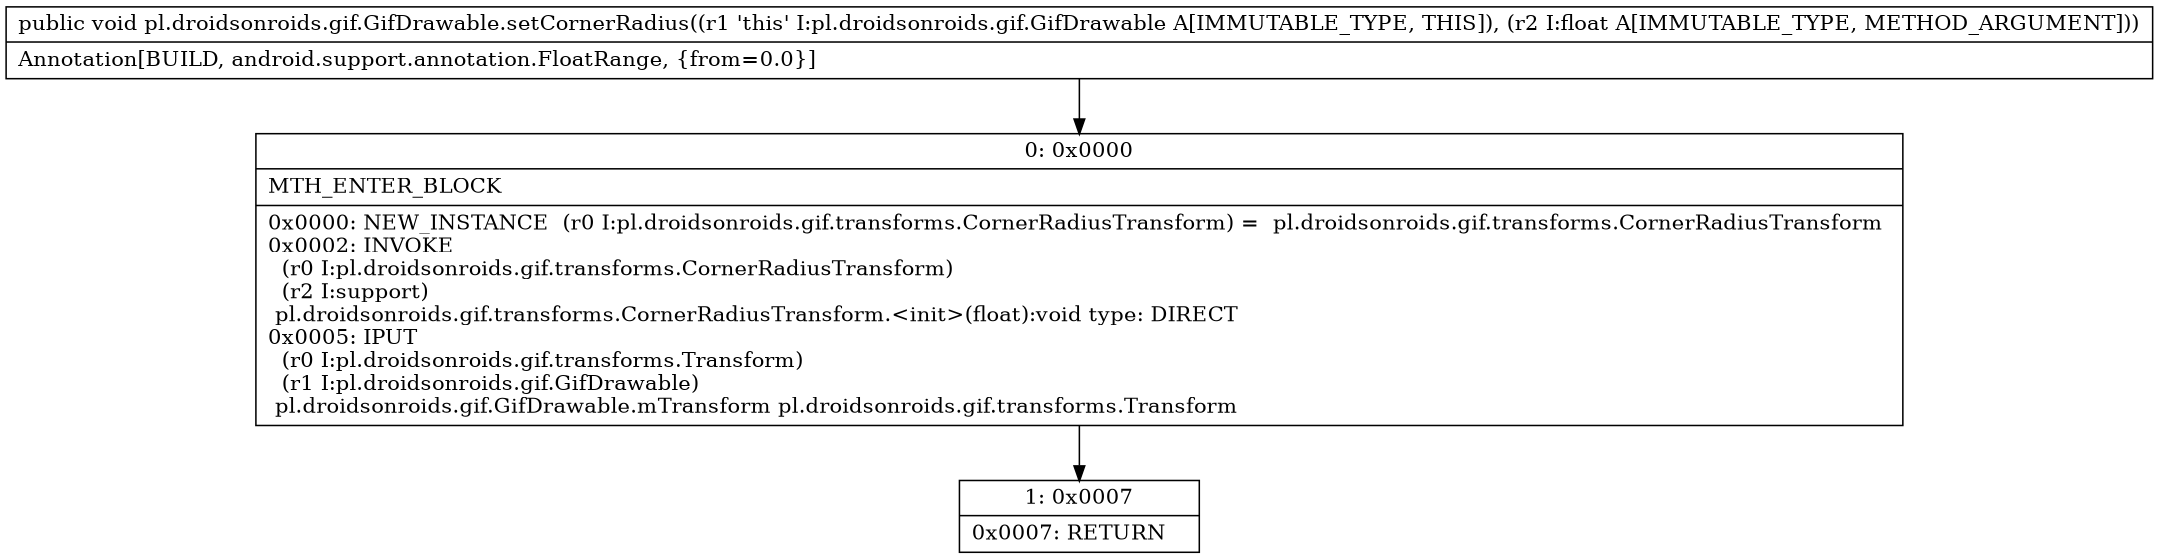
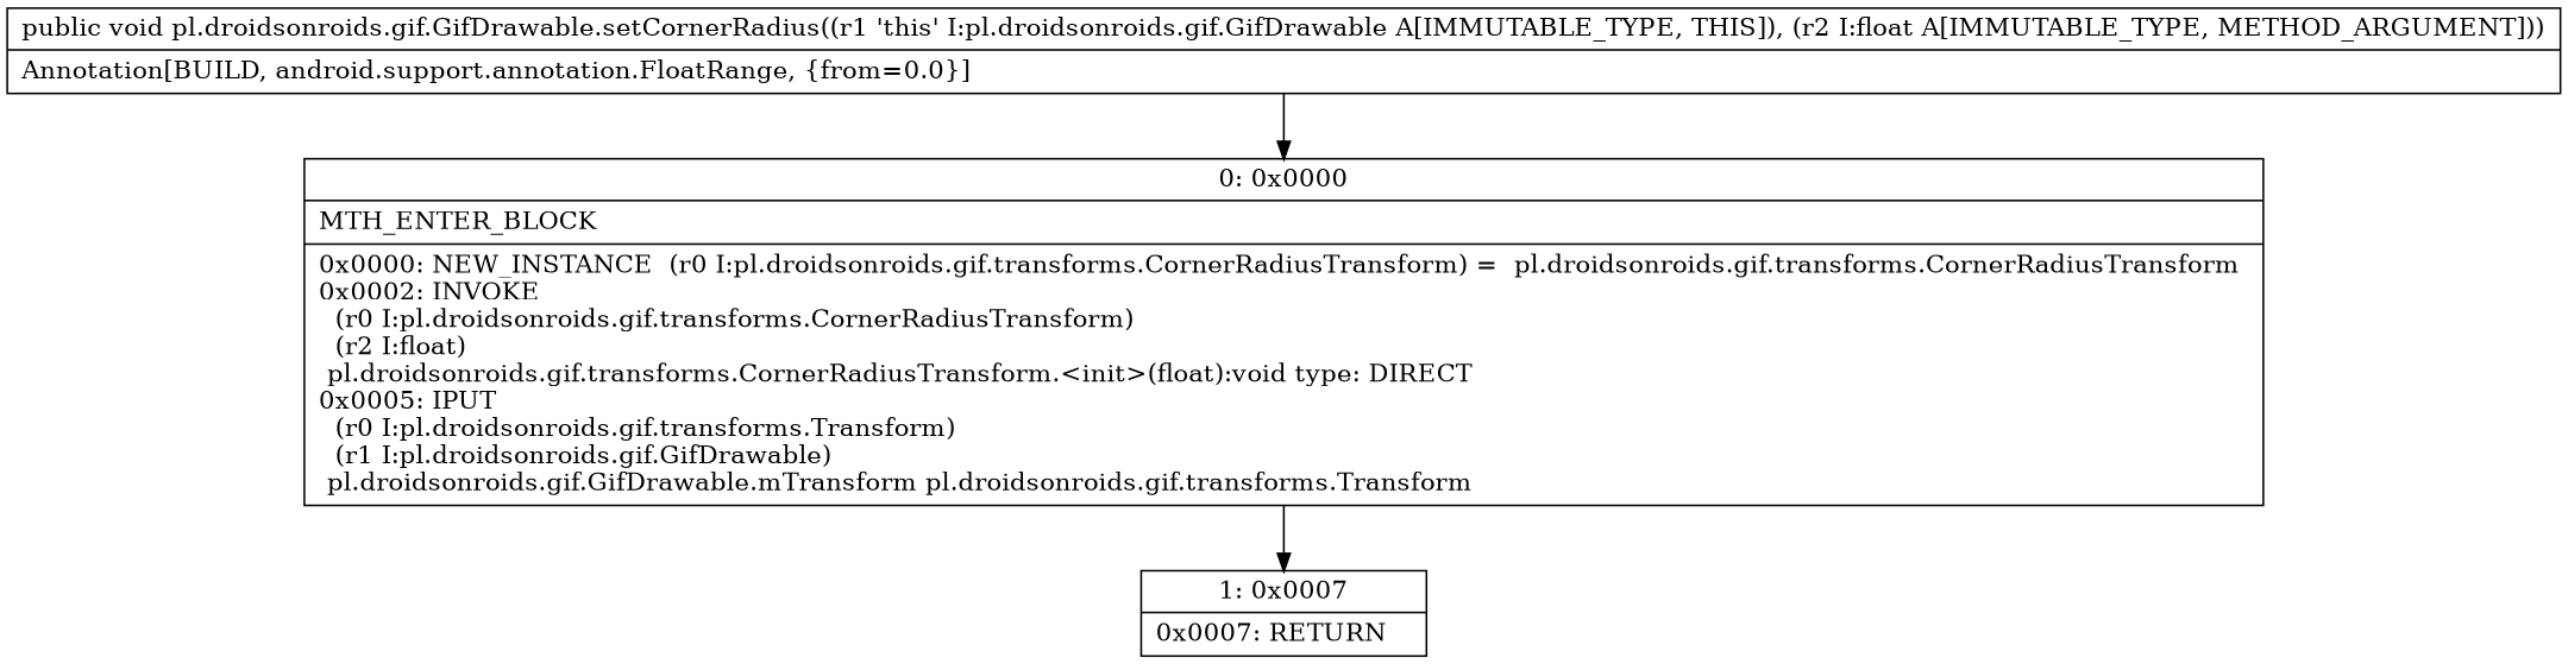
  digraph {
    node [shape=record]
-   n1 [label="{0\:\ 0x0000|MTH_ENTER_BLOCK\l|0x0000: NEW_INSTANCE  (r0 I:pl.droidsonroids.gif.transforms.CornerRadiusTransform) =  pl.droidsonroids.gif.transforms.CornerRadiusTransform \l0x0002: INVOKE  \l  (r0 I:pl.droidsonroids.gif.transforms.CornerRadiusTransform)\l  (r2 I:support)\l pl.droidsonroids.gif.transforms.CornerRadiusTransform.\<init\>(float):void type: DIRECT \l0x0005: IPUT  \l  (r0 I:pl.droidsonroids.gif.transforms.Transform)\l  (r1 I:pl.droidsonroids.gif.GifDrawable)\l pl.droidsonroids.gif.GifDrawable.mTransform pl.droidsonroids.gif.transforms.Transform \l}"]
+   n1 [label="{0\:\ 0x0000|MTH_ENTER_BLOCK\l|0x0000: NEW_INSTANCE  (r0 I:pl.droidsonroids.gif.transforms.CornerRadiusTransform) =  pl.droidsonroids.gif.transforms.CornerRadiusTransform \l0x0002: INVOKE  \l  (r0 I:pl.droidsonroids.gif.transforms.CornerRadiusTransform)\l  (r2 I:float)\l pl.droidsonroids.gif.transforms.CornerRadiusTransform.\<init\>(float):void type: DIRECT \l0x0005: IPUT  \l  (r0 I:pl.droidsonroids.gif.transforms.Transform)\l  (r1 I:pl.droidsonroids.gif.GifDrawable)\l pl.droidsonroids.gif.GifDrawable.mTransform pl.droidsonroids.gif.transforms.Transform \l}"]
    n2 [label="{1\:\ 0x0007|0x0007: RETURN   \l}"]
    n3 [label="{public void pl.droidsonroids.gif.GifDrawable.setCornerRadius((r1 'this' I:pl.droidsonroids.gif.GifDrawable A[IMMUTABLE_TYPE, THIS]), (r2 I:float A[IMMUTABLE_TYPE, METHOD_ARGUMENT]))  | Annotation[BUILD, android.support.annotation.FloatRange, \{from=0.0\}]\l}"]
    n1 -> n2
    n3 -> n1
  }
